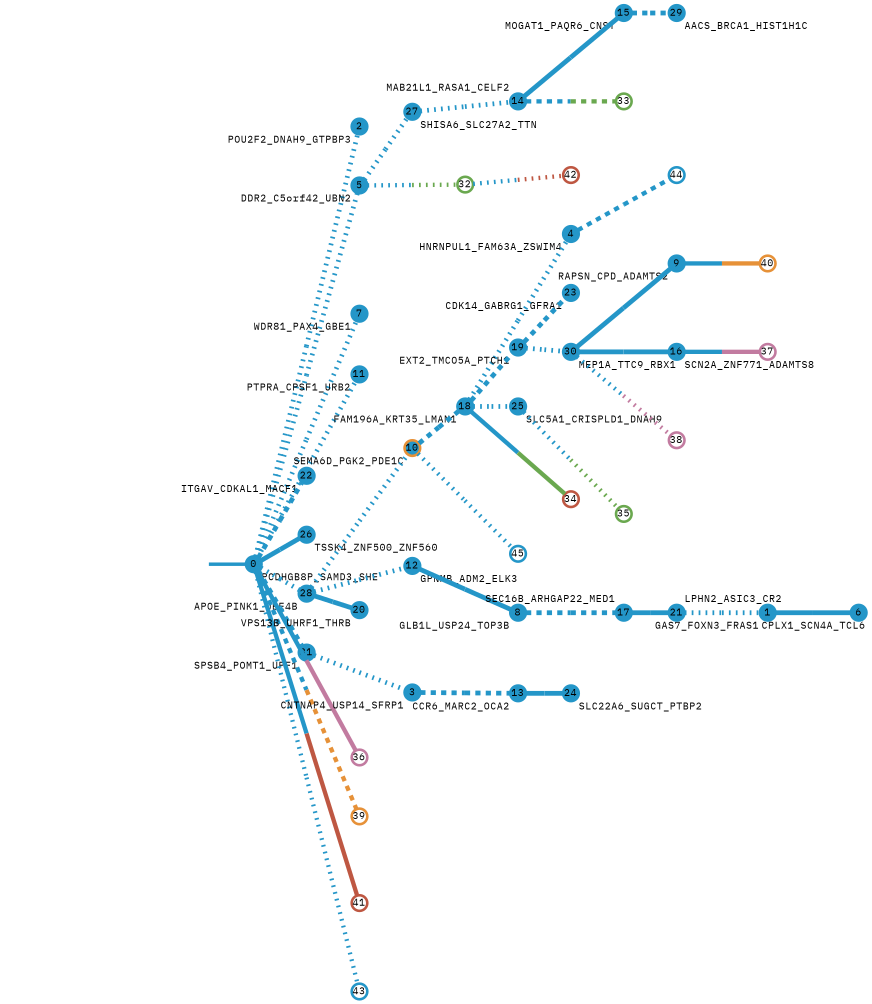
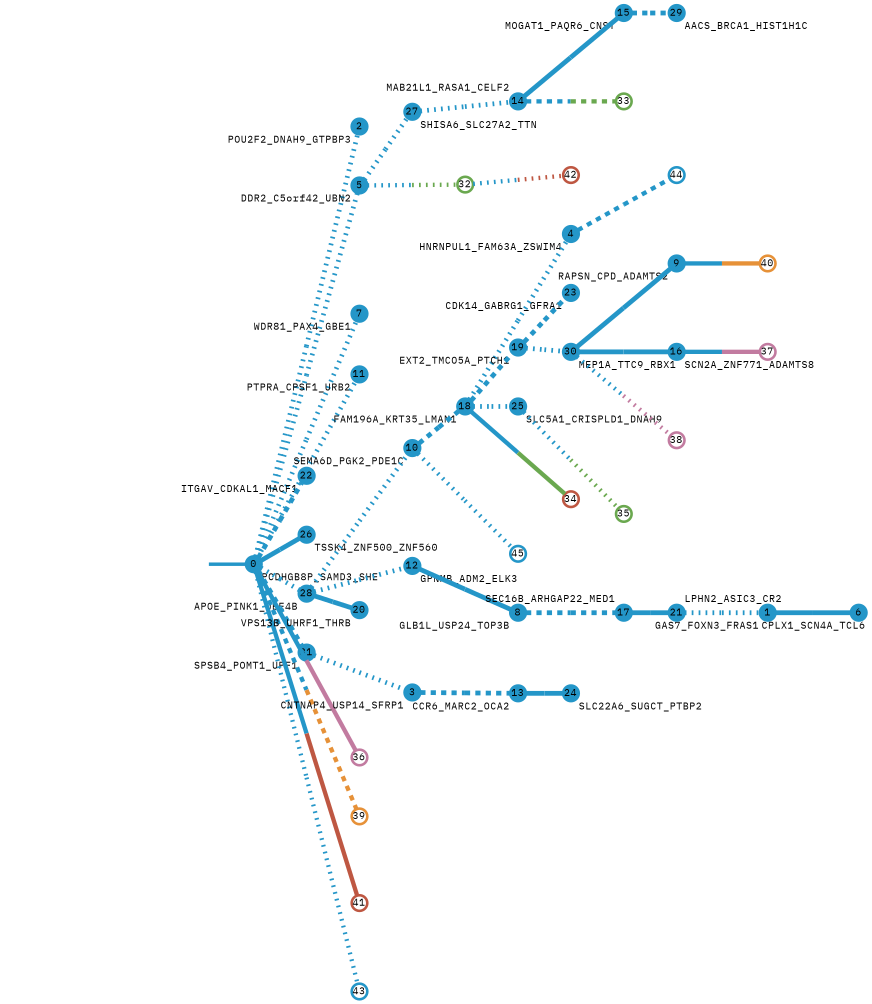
  strict digraph {
    fontname="IBM Plex Mono"
    forcelabels=true
    nodesep=0.7
    rankdir=LR
    ranksep=0.6
    splines=false
    node [color="#2496c8ff" fillcolor="#2496c8ff" fixedsize=true fontname="IBM Plex Mono" fontsize="12pt" penwidth=3 shape=circle style=filled]
    edge [arrowhead=tee arrowsize=0 color="#2496c8ff;0.5:#2496c8ff" fontname="IBM Plex Mono" minlen=2.0 penwidth=5.5 style=dotted]
    0 [height=0.25 xlabel=PCDHGB8P_SAMD3_SHE]
    2 [height=0.25 xlabel=POU2F2_DNAH9_GTPBP3]
    5 [height=0.25 xlabel=DDR2_C5orf42_UBN2]
    7 [height=0.25 xlabel=WDR81_PAX4_GBE1]
    11 [height=0.25 xlabel=PTPRA_CPSF1_URB2]
    22 [height=0.25 xlabel=ITGAV_CDKAL1_MACF1]
    26 [height=0.25 xlabel=TSSK4_ZNF500_ZNF560]
    28 [height=0.25 xlabel=APOE_PINK1_UBE4B]
    31 [height=0.25 xlabel=SPSB4_POMT1_UPF1]
    36 [color="#c27ba0ff" fillcolor="#c27ba0ff" height=0.25 style=solid]
    39 [color="#e69138ff" fillcolor="#e69138ff" height=0.25 style=solid]
    41 [color="#be5742ff" fillcolor="#be5742ff" height=0.25 style=solid]
    43 [height=0.25 style=solid]
    27 [height=0.25 xlabel=SHISA6_SLC27A2_TTN]
    32 [color="#6aa84fff" fillcolor="#6aa84fff" height=0.25 style=solid]
-   10 [color="#e69138ff" height=0.25 xlabel=SEMA6D_PGK2_PDE1C]
+   10 [height=0.25 xlabel=SEMA6D_PGK2_PDE1C]
    12 [height=0.25 xlabel=GPNMB_ADM2_ELK3]
    20 [height=0.25 xlabel=VPS13B_UHRF1_THRB]
    3 [height=0.25 xlabel=CNTNAP4_USP14_SFRP1]
    14 [height=0.25 xlabel=MAB21L1_RASA1_CELF2]
    42 [color="#be5742ff" fillcolor="#be5742ff" height=0.25 style=solid]
    18 [height=0.25 xlabel=FAM196A_KRT35_LMAN1]
    45 [height=0.25 style=solid]
    8 [height=0.25 xlabel=GLB1L_USP24_TOP3B]
    13 [height=0.25 xlabel=CCR6_MARC2_OCA2]
    1 [height=0.25 xlabel=GAS7_FOXN3_FRAS1]
    6 [height=0.25 xlabel=CPLX1_SCN4A_TCL6]
    24 [height=0.25 xlabel=SLC22A6_SUGCT_PTBP2]
    4 [height=0.25 xlabel=HNRNPUL1_FAM63A_ZSWIM4]
    44 [height=0.25 style=solid]
    15 [height=0.25 xlabel=MOGAT1_PAQR6_CNST]
    29 [height=0.25 xlabel=AACS_BRCA1_HIST1H1C]
    33 [color="#6aa84fff" fillcolor="#6aa84fff" height=0.25 style=solid]
    17 [height=0.25 xlabel=SEC16B_ARHGAP22_MED1]
    21 [height=0.25 xlabel=LPHN2_ASIC3_CR2]
    9 [height=0.25 xlabel=RAPSN_CPD_ADAMTS2]
    40 [color="#e69138ff" fillcolor="#e69138ff" height=0.25 style=solid]
    19 [height=0.25 xlabel=EXT2_TMCO5A_PTCH1]
    25 [height=0.25 xlabel=SLC5A1_CRISPLD1_DNAH9]
    34 [color="#be5742ff" fillcolor="#6aa84fff" height=0.25 style=solid]
    23 [height=0.25 xlabel=CDK14_GABRG1_GFRA1]
    30 [height=0.25 xlabel=MEP1A_TTC9_RBX1]
    35 [color="#6aa84fff" fillcolor="#6aa84fff" height=0.25 style=solid]
    16 [height=0.25 xlabel=SCN2A_ZNF771_ADAMTS8]
    37 [color="#c27ba0ff" fillcolor="#c27ba0ff" height=0.25 style=solid]
    38 [color="#c27ba0ff" fillcolor="#c27ba0ff" height=0.25 style=solid]
    normal [style=invis xlabel=PCDHGB8P_SAMD3_SHE color="" fillcolor="" fixedsize="" fontsize="" shape=""]
    0 -> 2
    0 -> 5
    0 -> 7
    0 -> 11
    0 -> 22 [minlen=1.399999976158142 style=dashed]
    0 -> 26 [arrowhead=normal minlen=1.2000000476837158 style=bold]
    0 -> 28 [arrowhead=normal minlen=1.0]
    0 -> 31 [arrowhead=normal minlen=1.0 style=dashed]
    0 -> 36 [color="#2496c8ff;0.5:#c27ba0ff" penwidth=5 style=bold]
    0 -> 39 [arrowhead=normal color="#2496c8ff;0.5:#e69138ff" penwidth=5 style=dashed]
    0 -> 41 [color="#2496c8ff;0.5:#be5742ff" penwidth=5 style=bold]
    0 -> 43 [penwidth=5]
    5 -> 27 [arrowhead=normal minlen=1.0]
    5 -> 32 [arrowhead=normal color="#2496c8ff;0.5:#6aa84fff" penwidth=5]
    28 -> 10 [arrowhead=normal]
    28 -> 12 [arrowhead=normal]
    28 -> 20 [arrowhead=normal minlen=1.8000000715255737 style=bold]
    31 -> 3 [arrowhead=normal]
    27 -> 14
    32 -> 42 [color="#2496c8ff;0.5:#be5742ff" penwidth=5]
    10 -> 18 [minlen=1.8000000715255737 style=dashed]
    10 -> 45 [penwidth=5]
    12 -> 8 [arrowhead=normal style=bold]
    3 -> 13 [arrowhead=normal style=dashed]
    14 -> 15 [arrowhead=normal style=bold]
    14 -> 33 [arrowhead=normal color="#2496c8ff;0.5:#6aa84fff" penwidth=5 style=dashed]
    18 -> 4
    18 -> 19 [minlen=1.8000000715255737 style=dashed]
    18 -> 25 [minlen=1.2000000476837158]
    18 -> 34 [color="#2496c8ff;0.5:#6aa84fff" penwidth=5 style=bold]
    8 -> 17 [style=dashed]
    13 -> 24 [arrowhead=normal minlen=1.2000000476837158 style=bold]
    1 -> 6 [style=bold]
    4 -> 44 [arrowhead=normal penwidth=5 style=dashed]
    15 -> 29 [arrowhead=normal minlen=1.0 style=dashed]
    17 -> 21 [arrowhead=normal minlen=1.399999976158142 style=bold]
    21 -> 1
    9 -> 40 [color="#2496c8ff;0.5:#e69138ff" penwidth=5 style=bold]
    19 -> 23 [minlen=1.399999976158142 style=dashed]
    19 -> 30 [arrowhead=normal minlen=1.0]
    25 -> 35 [arrowhead=normal color="#2496c8ff;0.5:#6aa84fff" penwidth=5]
    30 -> 9 [style=bold]
    30 -> 16 [style=bold]
    30 -> 38 [arrowhead=normal color="#2496c8ff;0.5:#c27ba0ff" penwidth=5]
    16 -> 37 [color="#2496c8ff;0.5:#c27ba0ff" penwidth=5 style=bold]
    normal -> 0 [color="#2496c8ff" penwidth=4 style=bold minlen=""]
  }
